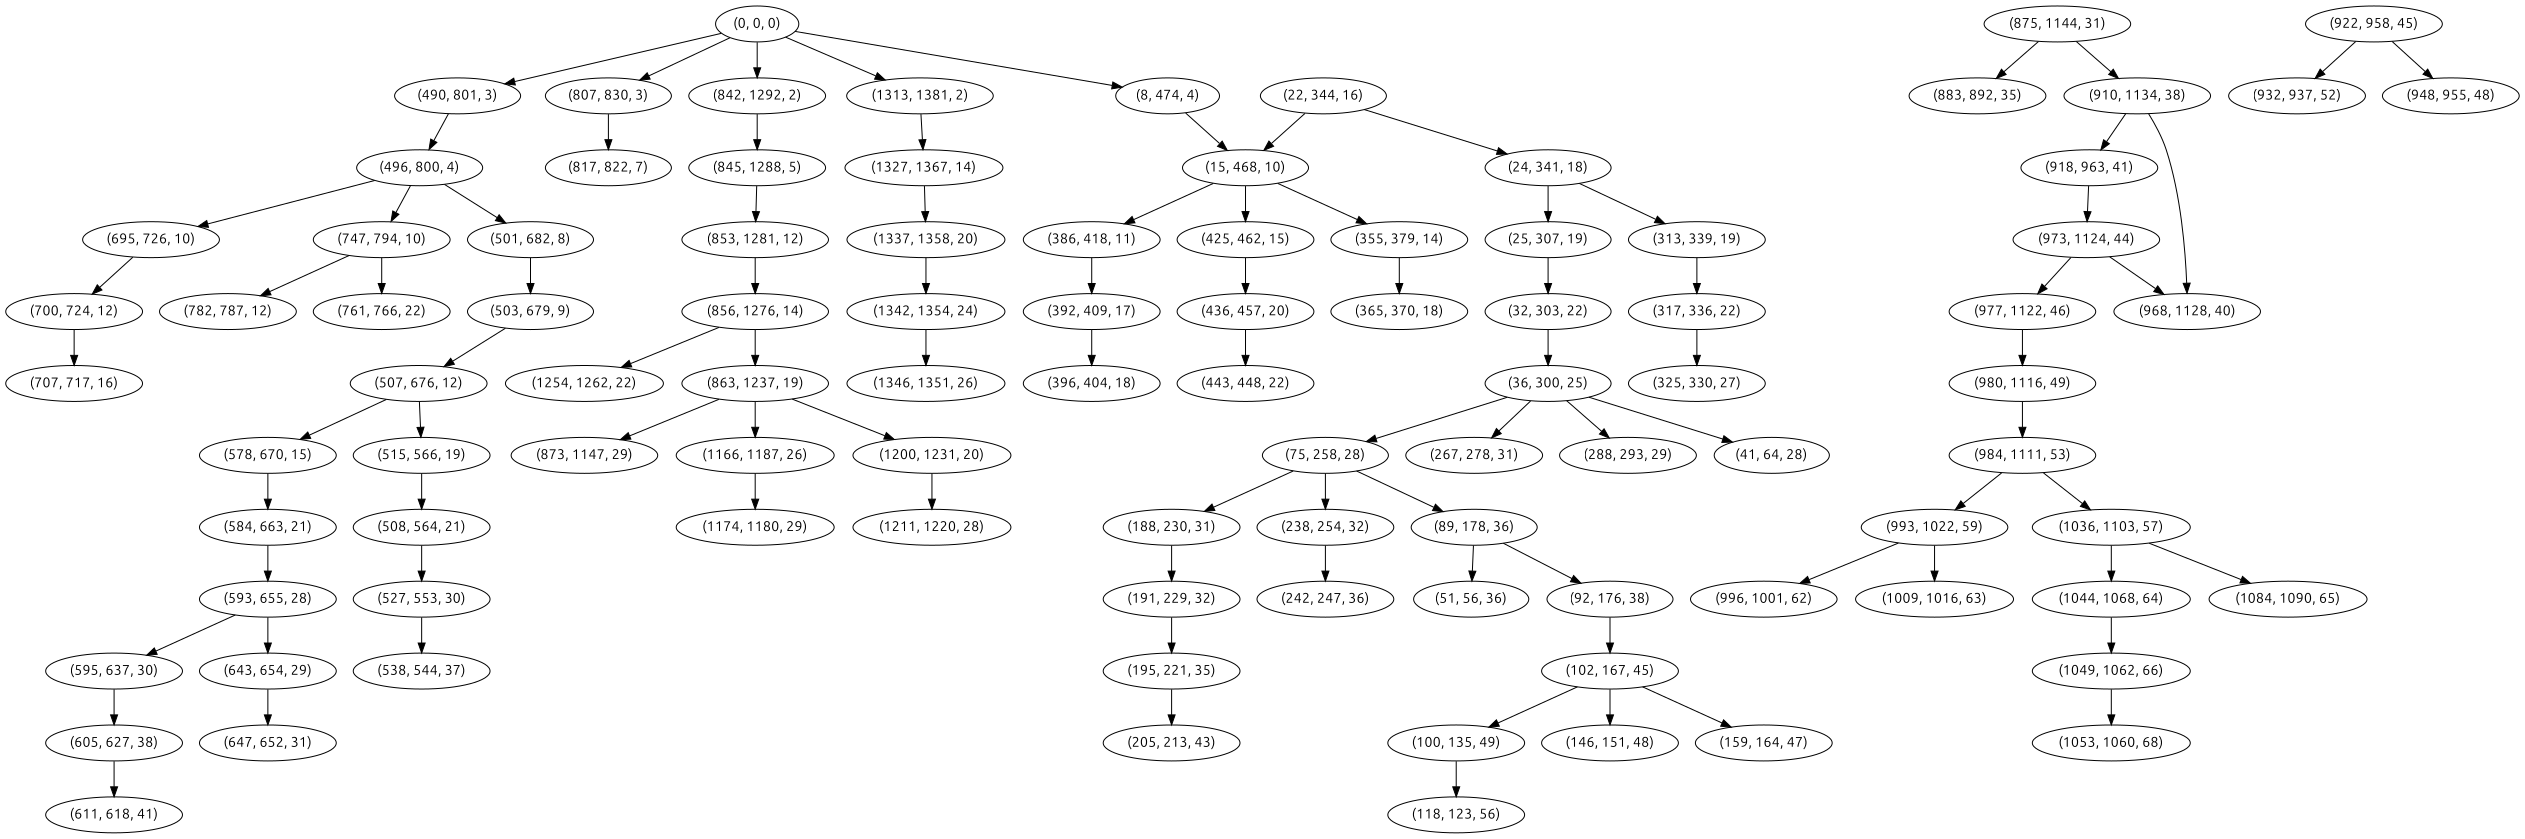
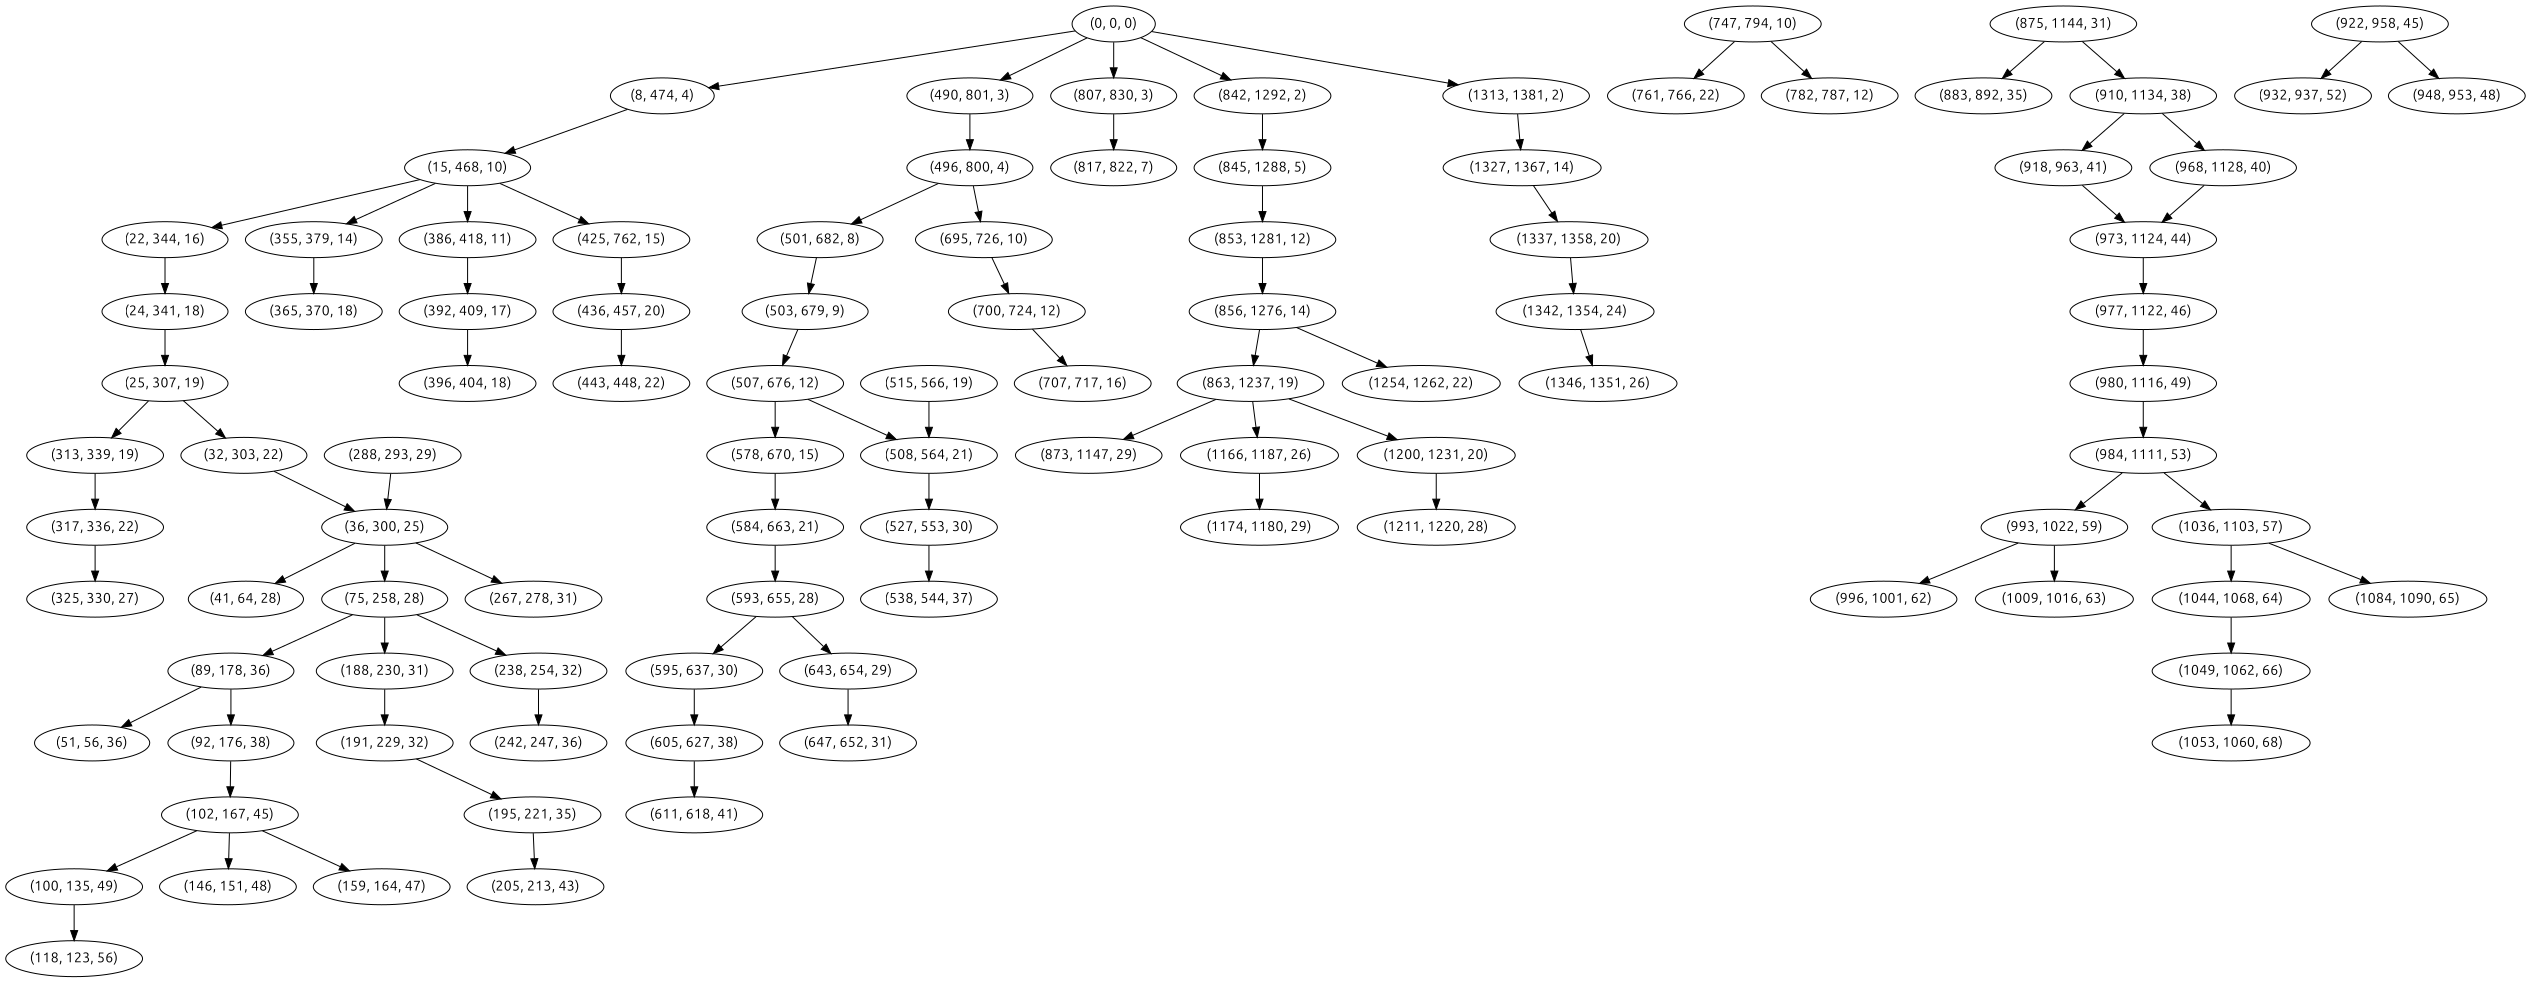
  digraph {
    fontname=Ubuntu
    node [fontname=Ubuntu]
    edge [fontname=Ubuntu]
    "(0, 0, 0)"
    "(8, 474, 4)"
    "(490, 801, 3)"
    "(807, 830, 3)"
    "(842, 1292, 2)"
    "(1313, 1381, 2)"
    "(15, 468, 10)"
    "(496, 800, 4)"
    "(817, 822, 7)"
    "(845, 1288, 5)"
    "(1327, 1367, 14)"
    "(22, 344, 16)"
    "(355, 379, 14)"
    "(386, 418, 11)"
-   "(425, 462, 15)"
+   "(425, 462, 15)" [label="(425, 762, 15)"]
    "(24, 341, 18)"
    "(365, 370, 18)"
    "(392, 409, 17)"
    "(436, 457, 20)"
    "(25, 307, 19)"
    "(313, 339, 19)"
    "(32, 303, 22)"
    "(317, 336, 22)"
    "(36, 300, 25)"
    "(41, 64, 28)"
    "(75, 258, 28)"
    "(267, 278, 31)"
    "(288, 293, 29)"
    "(89, 178, 36)"
    "(188, 230, 31)"
    "(238, 254, 32)"
    "(51, 56, 36)"
    "(92, 176, 38)"
    "(191, 229, 32)"
    "(242, 247, 36)"
    "(102, 167, 45)"
    n37 [label="(100, 135, 49)"]
    "(146, 151, 48)"
    "(159, 164, 47)"
    "(118, 123, 56)"
    "(195, 221, 35)"
    "(205, 213, 43)"
    "(325, 330, 27)"
    "(396, 404, 18)"
    "(443, 448, 22)"
    "(501, 682, 8)"
    "(695, 726, 10)"
    "(747, 794, 10)"
    "(503, 679, 9)"
    "(700, 724, 12)"
    "(761, 766, 22)"
    "(782, 787, 12)"
    "(507, 676, 12)"
    "(515, 566, 19)"
    "(578, 670, 15)"
    n56 [label="(508, 564, 21)"]
    "(584, 663, 21)"
    "(527, 553, 30)"
    "(538, 544, 37)"
    "(593, 655, 28)"
    "(595, 637, 30)"
    "(643, 654, 29)"
    "(605, 627, 38)"
    "(647, 652, 31)"
    "(611, 618, 41)"
    "(707, 717, 16)"
    "(853, 1281, 12)"
    "(856, 1276, 14)"
    "(863, 1237, 19)"
    "(1254, 1262, 22)"
    "(873, 1147, 29)"
    "(1166, 1187, 26)"
    "(1200, 1231, 20)"
    "(1174, 1180, 29)"
    "(1211, 1220, 28)"
    "(875, 1144, 31)"
    "(883, 892, 35)"
    "(910, 1134, 38)"
    "(918, 963, 41)"
    "(968, 1128, 40)"
    "(973, 1124, 44)"
    "(922, 958, 45)"
    "(932, 937, 52)"
-   "(948, 953, 48)" [label="(948, 955, 48)"]
+   "(948, 953, 48)"
    "(977, 1122, 46)"
    "(980, 1116, 49)"
    "(984, 1111, 53)"
    "(993, 1022, 59)"
    "(1036, 1103, 57)"
    "(996, 1001, 62)"
    "(1009, 1016, 63)"
    "(1044, 1068, 64)"
    "(1084, 1090, 65)"
    "(1049, 1062, 66)"
    "(1053, 1060, 68)"
    "(1337, 1358, 20)"
    "(1342, 1354, 24)"
    "(1346, 1351, 26)"
    "(0, 0, 0)" -> "(8, 474, 4)"
    "(0, 0, 0)" -> "(490, 801, 3)"
    "(0, 0, 0)" -> "(807, 830, 3)"
    "(0, 0, 0)" -> "(842, 1292, 2)"
    "(0, 0, 0)" -> "(1313, 1381, 2)"
    "(8, 474, 4)" -> "(15, 468, 10)"
    "(490, 801, 3)" -> "(496, 800, 4)"
    "(807, 830, 3)" -> "(817, 822, 7)"
    "(842, 1292, 2)" -> "(845, 1288, 5)"
    "(1313, 1381, 2)" -> "(1327, 1367, 14)"
-   "(22, 344, 16)" -> "(15, 468, 10)"
+   "(15, 468, 10)" -> "(22, 344, 16)"
    "(15, 468, 10)" -> "(355, 379, 14)"
    "(15, 468, 10)" -> "(386, 418, 11)"
    "(15, 468, 10)" -> "(425, 462, 15)"
    "(496, 800, 4)" -> "(501, 682, 8)"
    "(496, 800, 4)" -> "(695, 726, 10)"
-   "(496, 800, 4)" -> "(747, 794, 10)"
    "(845, 1288, 5)" -> "(853, 1281, 12)"
    "(1327, 1367, 14)" -> "(1337, 1358, 20)"
    "(22, 344, 16)" -> "(24, 341, 18)"
    "(355, 379, 14)" -> "(365, 370, 18)"
    "(386, 418, 11)" -> "(392, 409, 17)"
    "(425, 462, 15)" -> "(436, 457, 20)"
    "(24, 341, 18)" -> "(25, 307, 19)"
-   "(24, 341, 18)" -> "(313, 339, 19)"
+   "(25, 307, 19)" -> "(313, 339, 19)"
    "(392, 409, 17)" -> "(396, 404, 18)"
    "(436, 457, 20)" -> "(443, 448, 22)"
    "(25, 307, 19)" -> "(32, 303, 22)"
    "(313, 339, 19)" -> "(317, 336, 22)"
    "(32, 303, 22)" -> "(36, 300, 25)"
    "(317, 336, 22)" -> "(325, 330, 27)"
    "(36, 300, 25)" -> "(41, 64, 28)"
    "(36, 300, 25)" -> "(75, 258, 28)"
    "(36, 300, 25)" -> "(267, 278, 31)"
-   "(36, 300, 25)" -> "(288, 293, 29)"
+   "(288, 293, 29)" -> "(36, 300, 25)"
    "(75, 258, 28)" -> "(89, 178, 36)"
    "(75, 258, 28)" -> "(188, 230, 31)"
    "(75, 258, 28)" -> "(238, 254, 32)"
    "(89, 178, 36)" -> "(51, 56, 36)"
    "(89, 178, 36)" -> "(92, 176, 38)"
    "(188, 230, 31)" -> "(191, 229, 32)"
    "(238, 254, 32)" -> "(242, 247, 36)"
    "(92, 176, 38)" -> "(102, 167, 45)"
    "(191, 229, 32)" -> "(195, 221, 35)"
    "(102, 167, 45)" -> n37
    "(102, 167, 45)" -> "(146, 151, 48)"
    "(102, 167, 45)" -> "(159, 164, 47)"
    n37 -> "(118, 123, 56)"
    "(195, 221, 35)" -> "(205, 213, 43)"
    "(501, 682, 8)" -> "(503, 679, 9)"
    "(695, 726, 10)" -> "(700, 724, 12)"
    "(747, 794, 10)" -> "(761, 766, 22)"
    "(747, 794, 10)" -> "(782, 787, 12)"
    "(503, 679, 9)" -> "(507, 676, 12)"
    "(700, 724, 12)" -> "(707, 717, 16)"
-   "(507, 676, 12)" -> "(515, 566, 19)"
+   "(507, 676, 12)" -> n56
    "(507, 676, 12)" -> "(578, 670, 15)"
    "(515, 566, 19)" -> n56
    "(578, 670, 15)" -> "(584, 663, 21)"
    n56 -> "(527, 553, 30)"
    "(584, 663, 21)" -> "(593, 655, 28)"
    "(527, 553, 30)" -> "(538, 544, 37)"
    "(593, 655, 28)" -> "(595, 637, 30)"
    "(593, 655, 28)" -> "(643, 654, 29)"
    "(595, 637, 30)" -> "(605, 627, 38)"
    "(643, 654, 29)" -> "(647, 652, 31)"
    "(605, 627, 38)" -> "(611, 618, 41)"
    "(853, 1281, 12)" -> "(856, 1276, 14)"
    "(856, 1276, 14)" -> "(863, 1237, 19)"
    "(856, 1276, 14)" -> "(1254, 1262, 22)"
    "(863, 1237, 19)" -> "(873, 1147, 29)"
    "(863, 1237, 19)" -> "(1166, 1187, 26)"
    "(863, 1237, 19)" -> "(1200, 1231, 20)"
    "(1166, 1187, 26)" -> "(1174, 1180, 29)"
    "(1200, 1231, 20)" -> "(1211, 1220, 28)"
    "(875, 1144, 31)" -> "(883, 892, 35)"
    "(875, 1144, 31)" -> "(910, 1134, 38)"
    "(910, 1134, 38)" -> "(918, 963, 41)"
    "(910, 1134, 38)" -> "(968, 1128, 40)"
    "(918, 963, 41)" -> "(973, 1124, 44)"
-   "(973, 1124, 44)" -> "(968, 1128, 40)"
+   "(968, 1128, 40)" -> "(973, 1124, 44)"
    "(973, 1124, 44)" -> "(977, 1122, 46)"
    "(922, 958, 45)" -> "(932, 937, 52)"
    "(922, 958, 45)" -> "(948, 953, 48)"
    "(977, 1122, 46)" -> "(980, 1116, 49)"
    "(980, 1116, 49)" -> "(984, 1111, 53)"
    "(984, 1111, 53)" -> "(993, 1022, 59)"
    "(984, 1111, 53)" -> "(1036, 1103, 57)"
    "(993, 1022, 59)" -> "(996, 1001, 62)"
    "(993, 1022, 59)" -> "(1009, 1016, 63)"
    "(1036, 1103, 57)" -> "(1044, 1068, 64)"
    "(1036, 1103, 57)" -> "(1084, 1090, 65)"
    "(1044, 1068, 64)" -> "(1049, 1062, 66)"
    "(1049, 1062, 66)" -> "(1053, 1060, 68)"
    "(1337, 1358, 20)" -> "(1342, 1354, 24)"
    "(1342, 1354, 24)" -> "(1346, 1351, 26)"
  }
